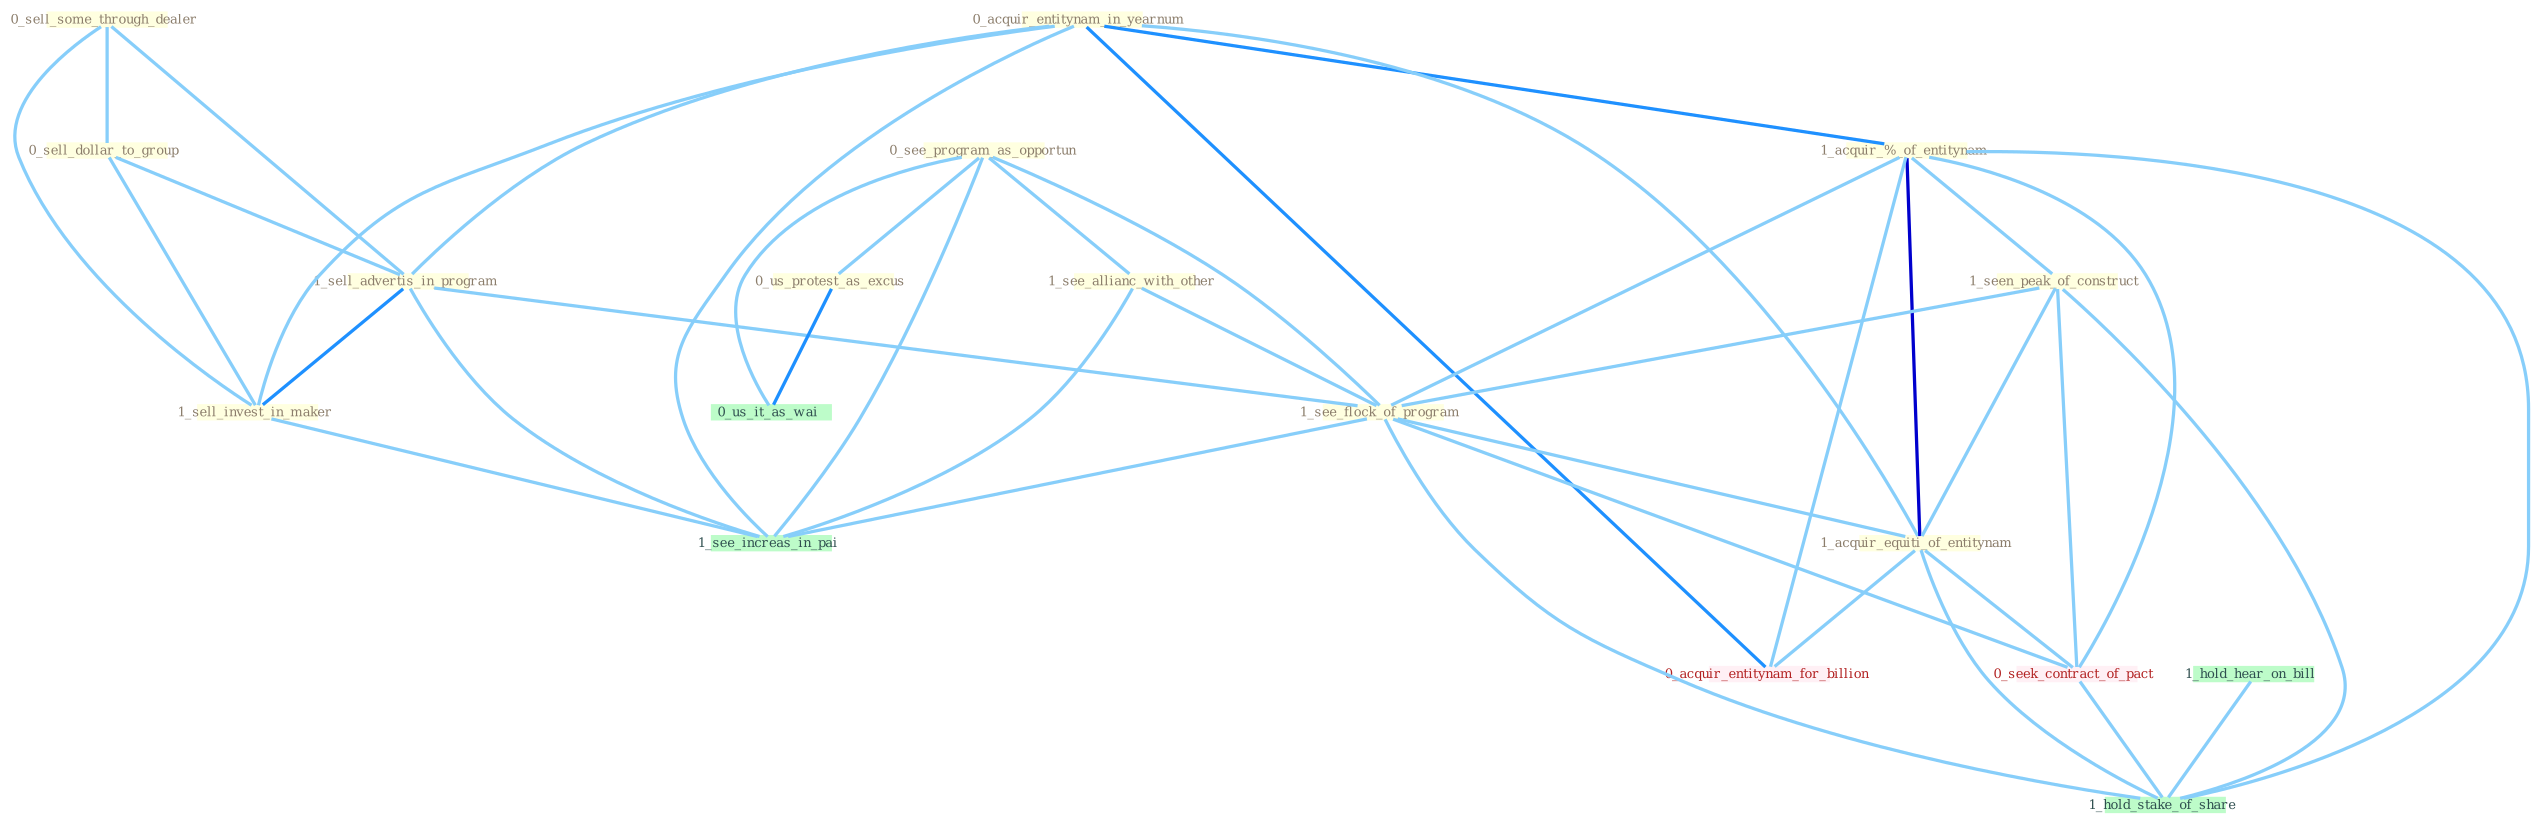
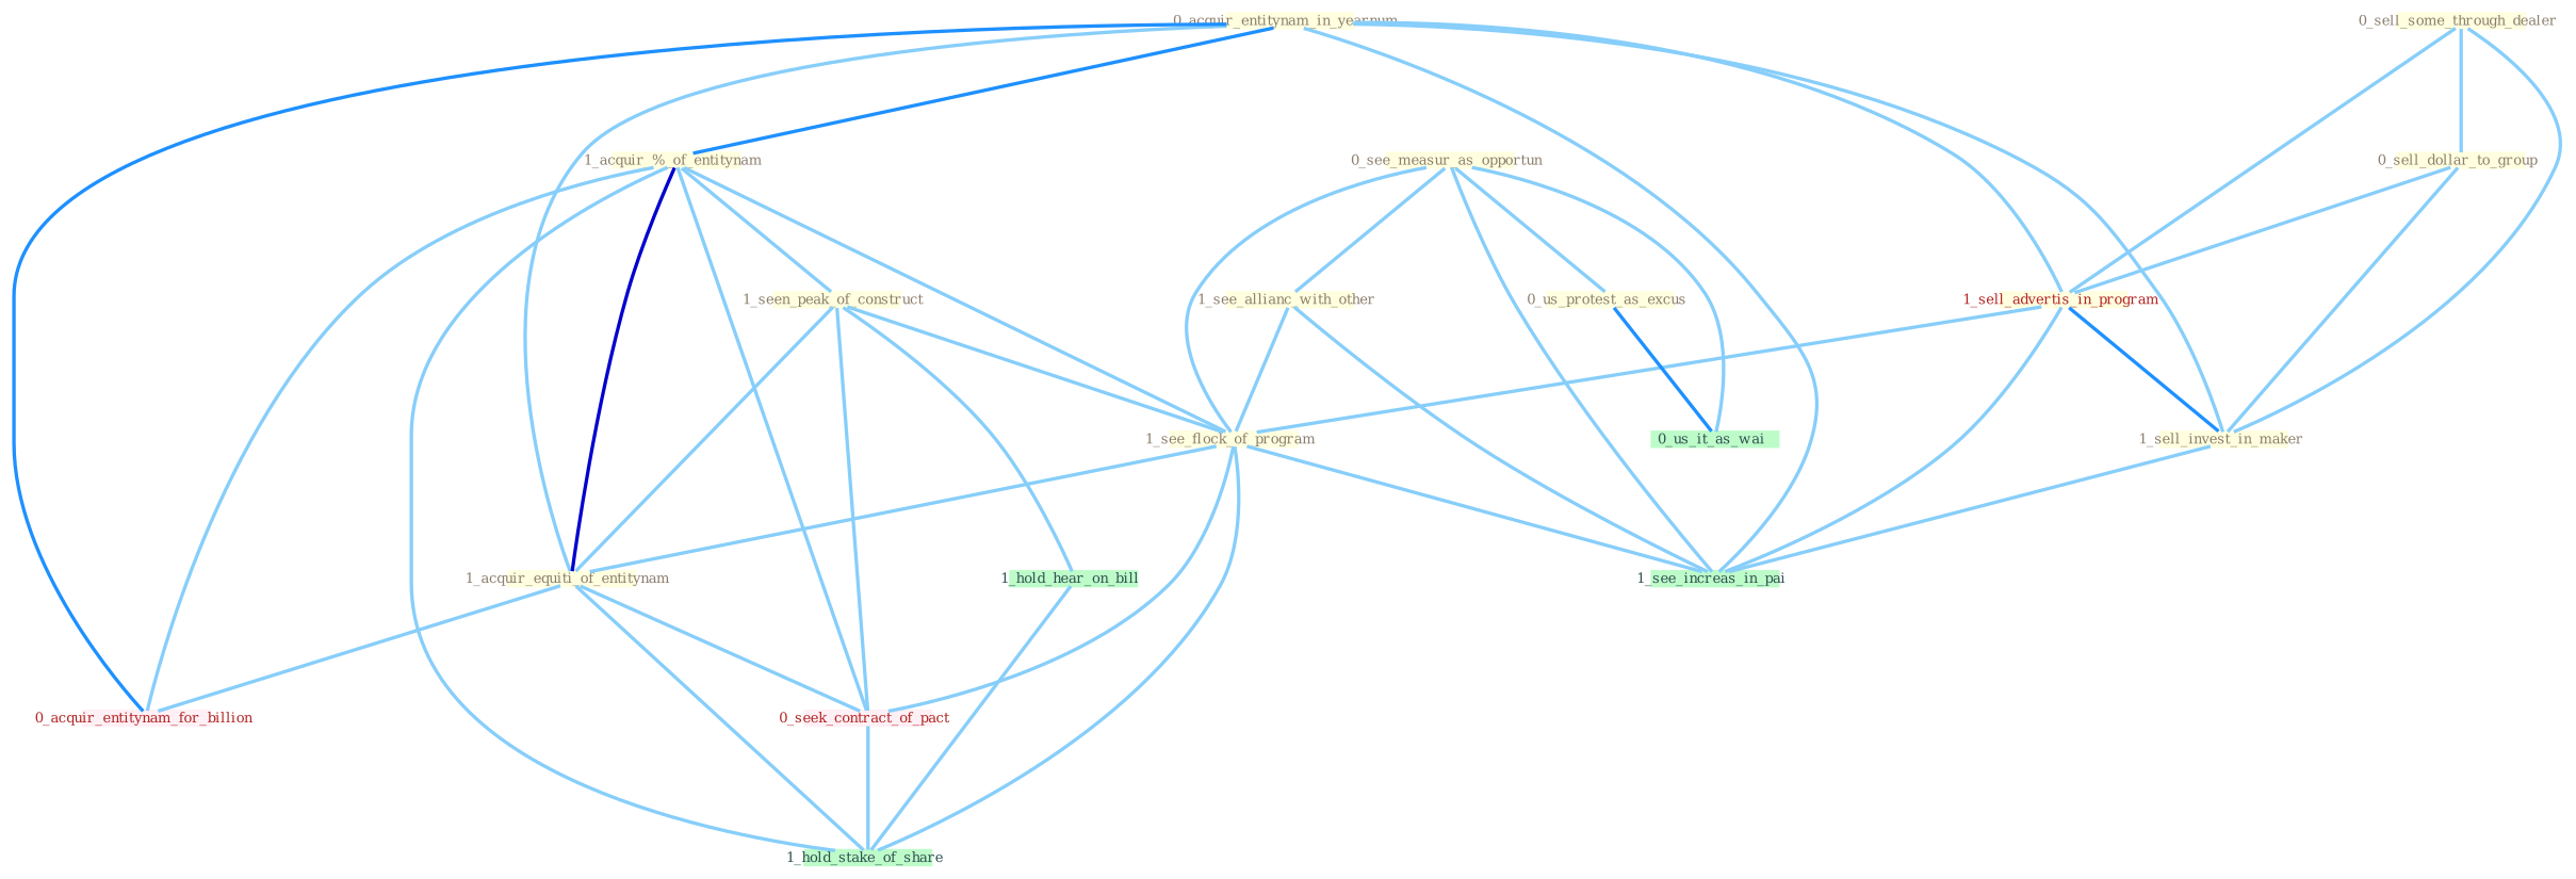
  graph {
    node [color="#ffffe0" fixedsize=true fontcolor="#8b7d6b" fontsize=4 shape=polygon style=filled]
    edge [color="#87cefa" w=1]
-   "0_see_measur_as_opportun " [height=.06 width=.5 label="0_see_program_as_opportun"]
+   "0_see_measur_as_opportun " [height=.06 width=.5]
    "0_acquir_entitynam_in_yearnum " [height=.06 width=.5]
    "0_sell_some_through_dealer " [height=.06 width=.5]
    "0_sell_dollar_to_group " [height=.06 width=.5]
    "1_acquir_%_of_entitynam " [height=.06 width=.5]
    "1_see_allianc_with_other " [height=.06 width=.5]
    "1_seen_peak_of_construct " [height=.06 width=.5]
-   "1_sell_advertis_in_program " [height=.06 width=.5]
+   "1_sell_advertis_in_program " [fontcolor="#b22222" height=.06 width=.5]
    "1_see_flock_of_program " [height=.06 width=.5]
    "0_us_protest_as_excus " [height=.06 width=.5]
    "1_acquir_equiti_of_entitynam " [height=.06 width=.5]
    "1_sell_invest_in_maker " [height=.06 width=.5]
    "0_seek_contract_of_pact " [color="#fff0f5" fontcolor="#b22222" height=.06 width=.5]
    "0_acquir_entitynam_for_billion " [color="#fff0f5" fontcolor="#b22222" height=.06 width=.5]
    "0_us_it_as_wai " [color="#BDFCC9" fontcolor="#2f4f4f" height=.06 width=.5]
    "1_see_increas_in_pai " [color="#BDFCC9" fontcolor="#2f4f4f" height=.06 width=.5]
    "1_hold_stake_of_share " [color="#BDFCC9" fontcolor="#2f4f4f" height=.06 width=.5]
    "1_hold_hear_on_bill " [color="#BDFCC9" fontcolor="#2f4f4f" height=.06 width=.5]
    subgraph sub_1 {
      "0_see_measur_as_opportun "
      "0_acquir_entitynam_in_yearnum "
      "0_sell_some_through_dealer "
      "0_sell_dollar_to_group "
      "1_acquir_%_of_entitynam "
      "1_see_allianc_with_other "
      "1_seen_peak_of_construct "
      "1_sell_advertis_in_program "
      "1_see_flock_of_program "
      "0_us_protest_as_excus "
      "1_acquir_equiti_of_entitynam "
      "1_sell_invest_in_maker "
    }
    subgraph sub_2 {
      "0_seek_contract_of_pact "
      "0_acquir_entitynam_for_billion "
    }
    "0_see_measur_as_opportun " -- "1_see_allianc_with_other "
    "0_see_measur_as_opportun " -- "1_see_flock_of_program "
    "0_see_measur_as_opportun " -- "0_us_protest_as_excus "
    "0_see_measur_as_opportun " -- "0_us_it_as_wai "
    "0_see_measur_as_opportun " -- "1_see_increas_in_pai "
    "0_acquir_entitynam_in_yearnum " -- "1_acquir_%_of_entitynam " [color="#1e90ff"]
    "0_acquir_entitynam_in_yearnum " -- "1_sell_advertis_in_program "
    "0_acquir_entitynam_in_yearnum " -- "1_acquir_equiti_of_entitynam "
    "0_acquir_entitynam_in_yearnum " -- "1_sell_invest_in_maker "
    "0_acquir_entitynam_in_yearnum " -- "0_acquir_entitynam_for_billion " [color="#1e90ff" w=2]
    "0_acquir_entitynam_in_yearnum " -- "1_see_increas_in_pai "
    "0_sell_some_through_dealer " -- "0_sell_dollar_to_group "
    "0_sell_some_through_dealer " -- "1_sell_advertis_in_program "
    "0_sell_some_through_dealer " -- "1_sell_invest_in_maker "
    "0_sell_dollar_to_group " -- "1_sell_advertis_in_program "
    "0_sell_dollar_to_group " -- "1_sell_invest_in_maker "
    "1_acquir_%_of_entitynam " -- "1_seen_peak_of_construct "
    "1_acquir_%_of_entitynam " -- "1_see_flock_of_program "
    "1_acquir_%_of_entitynam " -- "1_acquir_equiti_of_entitynam " [color="#0000cd" w=3]
    "1_acquir_%_of_entitynam " -- "0_seek_contract_of_pact "
    "1_acquir_%_of_entitynam " -- "0_acquir_entitynam_for_billion "
    "1_acquir_%_of_entitynam " -- "1_hold_stake_of_share "
    "1_see_allianc_with_other " -- "1_see_flock_of_program "
    "1_see_allianc_with_other " -- "1_see_increas_in_pai "
    "1_seen_peak_of_construct " -- "1_see_flock_of_program "
    "1_seen_peak_of_construct " -- "1_acquir_equiti_of_entitynam "
    "1_seen_peak_of_construct " -- "0_seek_contract_of_pact "
-   "1_seen_peak_of_construct " -- "1_hold_stake_of_share "
+   "1_seen_peak_of_construct " -- "1_hold_hear_on_bill "
    "1_sell_advertis_in_program " -- "1_see_flock_of_program "
    "1_sell_advertis_in_program " -- "1_sell_invest_in_maker " [color="#1e90ff" w=2]
    "1_sell_advertis_in_program " -- "1_see_increas_in_pai "
    "1_see_flock_of_program " -- "1_acquir_equiti_of_entitynam "
    "1_see_flock_of_program " -- "0_seek_contract_of_pact "
    "1_see_flock_of_program " -- "1_see_increas_in_pai "
    "1_see_flock_of_program " -- "1_hold_stake_of_share "
    "0_us_protest_as_excus " -- "0_us_it_as_wai " [color="#1e90ff" w=2]
    "1_acquir_equiti_of_entitynam " -- "0_seek_contract_of_pact "
    "1_acquir_equiti_of_entitynam " -- "0_acquir_entitynam_for_billion "
    "1_acquir_equiti_of_entitynam " -- "1_hold_stake_of_share "
    "1_sell_invest_in_maker " -- "1_see_increas_in_pai "
    "0_seek_contract_of_pact " -- "1_hold_stake_of_share "
    "1_hold_hear_on_bill " -- "1_hold_stake_of_share "
  }
